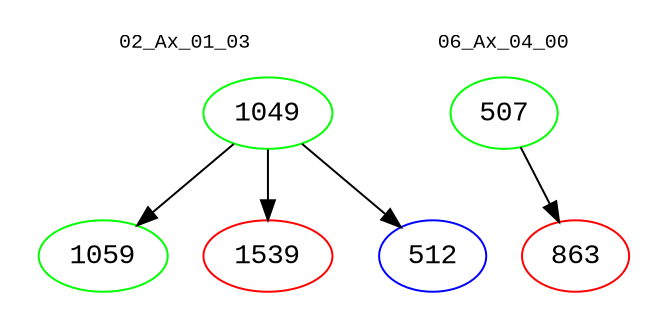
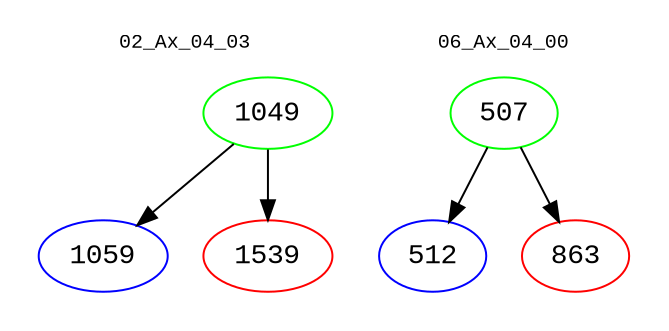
  digraph {
    fontname="Liberation Mono"
    node [color=green fontname="Liberation Mono"]
    edge [color=black fontname="Liberation Mono"]
    n1 [label=1049]
-   n2 [label=1059]
+   n2 [color=blue label=1059]
    n3 [color=red label=1539]
    n4 [label=507]
    n5 [color=blue label=512]
    n6 [color=red label=863]
    subgraph cluster_1 {
      color=white
      fontsize=10
-     label="02_Ax_01_03"
+     label="02_Ax_04_03"
      n1
      n2
      n3
    }
    subgraph cluster_2 {
      color=white
      fontsize=10
      label="06_Ax_04_00"
      n4
      n5
      n6
    }
    n1 -> n2
    n1 -> n3
-   n1 -> n5
+   n4 -> n5
    n4 -> n6
  }
